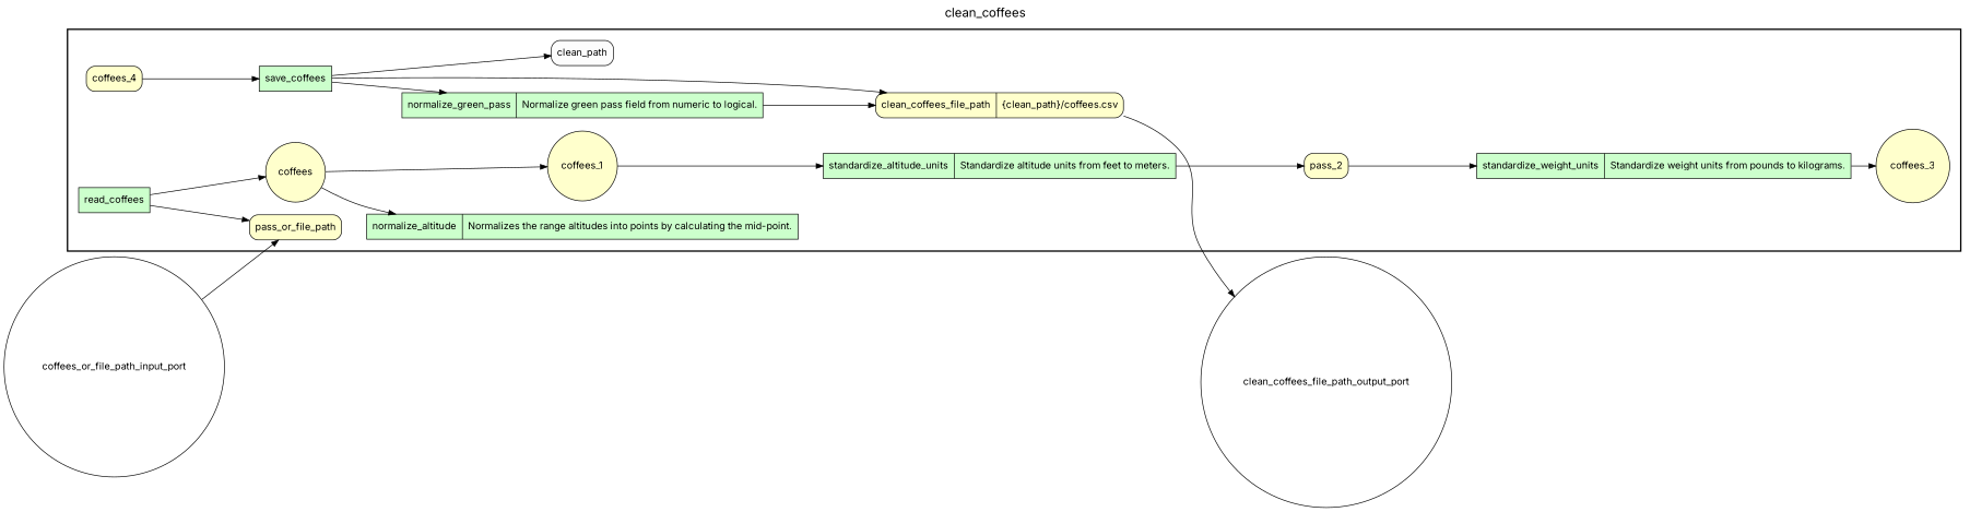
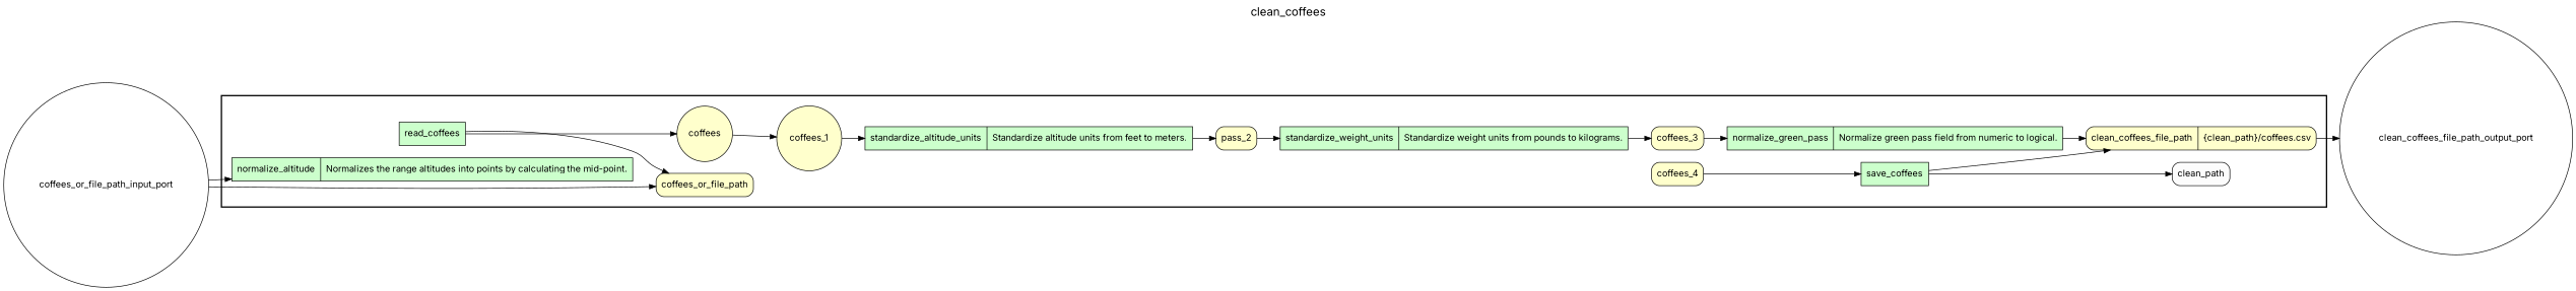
  digraph {
    fontname=Inter
    fontsize=18
    label=clean_coffees
    labelloc=t
    rankdir=LR
    node [fillcolor="#FFFFCC" fontname=Inter peripheries=1 shape=box style="rounded,filled"]
    edge [fontname=Inter]
    read_coffees [fillcolor="#CCFFCC" style=filled]
    coffees [shape=circle]
    n3 [fillcolor="#CCFFCC" label="{<f0> normalize_altitude |<f1> Normalizes the range altitudes into points by calculating the mid-point.}" rankdir=LR shape=record style=filled]
    coffees_1 [shape=circle]
    n5 [fillcolor="#CCFFCC" label="{<f0> standardize_altitude_units |<f1> Standardize altitude units from feet to meters.}" rankdir=LR shape=record style=filled]
    n6 [label=pass_2]
    n7 [fillcolor="#CCFFCC" label="{<f0> standardize_weight_units |<f1> Standardize weight units from pounds to kilograms.}" rankdir=LR shape=record style=filled]
-   coffees_3 [shape=circle]
+   coffees_3
    n9 [fillcolor="#CCFFCC" label="{<f0> normalize_green_pass |<f1> Normalize green pass field from numeric to logical.}" rankdir=LR shape=record style=filled]
    coffees_4
    save_coffees [fillcolor="#CCFFCC" style=filled]
    n12 [label="{<f0> clean_coffees_file_path |<f1> \{clean_path\}/coffees.csv}" rankdir=LR shape=record]
-   coffees_or_file_path [label=pass_or_file_path]
+   coffees_or_file_path
    clean_path [fillcolor="#FCFCFC"]
    clean_coffees_file_path_output_port [fillcolor="#FFFFFF" shape=circle width=0.2]
    coffees_or_file_path_input_port [fillcolor="#FFFFFF" shape=circle width=0.2]
    subgraph cluster_1 {
      color=black
      label=""
      penwidth=2
      subgraph cluster_2 {
        color=black
        label=""
        penwidth=0
        read_coffees
        coffees
        n3
        coffees_1
        n5
        n6
        n7
        coffees_3
        n9
        coffees_4
        save_coffees
        n12
        coffees_or_file_path
        clean_path
      }
    }
    read_coffees -> coffees
    read_coffees -> coffees_or_file_path
-   coffees -> n3
+   coffees_or_file_path_input_port -> n3
    coffees -> coffees_1
    coffees_1 -> n5
    n5 -> n6
    n6 -> n7
    n7 -> coffees_3
-   save_coffees -> n9
+   coffees_3 -> n9
    n9 -> n12
    coffees_4 -> save_coffees
    save_coffees -> n12
    save_coffees -> clean_path
    n12 -> clean_coffees_file_path_output_port
    coffees_or_file_path_input_port -> coffees_or_file_path
  }
